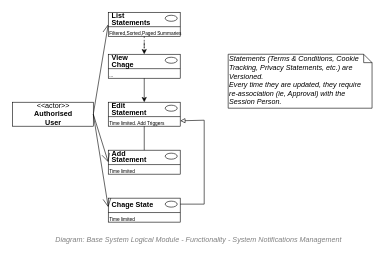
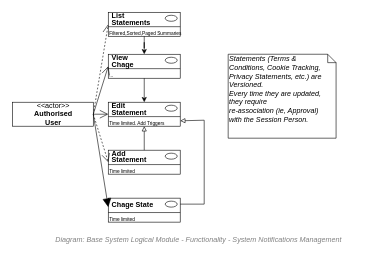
  <mxCell id="0" />
  <mxCell id="1" value="Diagram/Use Case" style="" parent="0" />
- <mxCell id="3" value="" style="endArrow=open;endFill=1;endSize=12;html=1;strokeColor=#000000;fontSize=12;entryX=0;entryY=1;entryDx=0;entryDy=0;exitX=1;exitY=0.5;exitDx=0;exitDy=0;" parent="1" source="4" target="6" edge="1"><mxGeometry width="160" relative="1" as="geometry"><mxPoint x="100" y="110" as="sourcePoint" /><mxPoint x="190" y="120" as="targetPoint" /></mxGeometry></mxCell>
+ <mxCell id="2" value="" style="endArrow=open;endFill=1;endSize=12;html=1;strokeColor=#000000;fontSize=12;entryX=0;entryY=1;entryDx=0;entryDy=0;exitX=1;exitY=0.5;exitDx=0;exitDy=0;" parent="1" source="4" target="23" edge="1"><mxGeometry width="160" relative="1" as="geometry"><mxPoint x="100" y="110" as="sourcePoint" /><mxPoint x="180" y="110" as="targetPoint" /></mxGeometry></mxCell>
+ <mxCell id="3" value="" style="endArrow=open;endFill=1;endSize=12;html=1;strokeColor=#000000;fontSize=12;entryX=0;entryY=1;entryDx=0;entryDy=0;exitX=1;exitY=0.5;exitDx=0;exitDy=0;dashed=1;" parent="1" source="4" target="6" edge="1"><mxGeometry width="160" relative="1" as="geometry"><mxPoint x="100" y="110" as="sourcePoint" /><mxPoint x="190" y="120" as="targetPoint" /></mxGeometry></mxCell>
  <mxCell id="4" value="&amp;lt;&amp;lt;actor&amp;gt;&amp;gt;&lt;br&gt;&lt;b&gt;Authorised&lt;br&gt;User&lt;br&gt;&lt;/b&gt;" style="text;html=1;align=center;verticalAlign=middle;dashed=0;fillColor=#ffffff;strokeColor=#000000;" parent="1" vertex="1"><mxGeometry x="20" y="170" width="135" height="40" as="geometry" /></mxCell>
  <mxCell id="5" value="" style="fontStyle=1;align=left;verticalAlign=top;childLayout=stackLayout;horizontal=1;horizontalStack=0;resizeParent=1;resizeParentMax=0;resizeLast=0;marginBottom=0;" parent="1" vertex="1"><mxGeometry x="180" y="20" width="120" height="40" as="geometry" /></mxCell>
  <mxCell id="6" value="&lt;p style=&quot;line-height: 0.9;&quot;&gt;List &lt;br&gt;Statements&lt;/p&gt;" style="html=1;align=left;spacingLeft=4;verticalAlign=middle;strokeColor=none;fillColor=none;fontStyle=1;spacingTop=2;" parent="5" vertex="1"><mxGeometry width="120" height="20" as="geometry" /></mxCell>
  <mxCell id="7" value="" style="shape=ellipse;" parent="6" vertex="1"><mxGeometry x="1" width="20" height="10" relative="1" as="geometry"><mxPoint x="-25" y="5" as="offset" /></mxGeometry></mxCell>
  <mxCell id="8" value="" style="line;strokeWidth=1;fillColor=none;align=left;verticalAlign=middle;spacingTop=-1;spacingLeft=3;spacingRight=3;rotatable=0;labelPosition=right;points=[];portConstraint=eastwest;" parent="5" vertex="1"><mxGeometry y="20" width="120" height="8" as="geometry" /></mxCell>
  <mxCell id="9" value="Filtered,Sorted,Paged Summaries" style="html=1;align=left;spacingLeft=4;verticalAlign=top;strokeColor=none;fillColor=none;fontSize=8;spacing=-2;" parent="5" vertex="1"><mxGeometry y="28" width="120" height="12" as="geometry" /></mxCell>
  <mxCell id="10" value="" style="fontStyle=1;align=left;verticalAlign=top;childLayout=stackLayout;horizontal=1;horizontalStack=0;resizeParent=1;resizeParentMax=0;resizeLast=0;marginBottom=0;" parent="1" vertex="1"><mxGeometry x="180" y="90" width="120" height="40" as="geometry" /></mxCell>
  <mxCell id="11" value="&lt;p style=&quot;line-height: 0.9;&quot;&gt;View &lt;br&gt;Chage&lt;/p&gt;" style="html=1;align=left;spacingLeft=4;verticalAlign=middle;strokeColor=none;fillColor=none;fontStyle=1;spacingTop=2;" parent="10" vertex="1"><mxGeometry width="120" height="20" as="geometry" /></mxCell>
  <mxCell id="12" value="" style="shape=ellipse;" parent="11" vertex="1"><mxGeometry x="1" width="20" height="10" relative="1" as="geometry"><mxPoint x="-25" y="5" as="offset" /></mxGeometry></mxCell>
  <mxCell id="13" value="" style="line;strokeWidth=1;fillColor=none;align=left;verticalAlign=middle;spacingTop=-1;spacingLeft=3;spacingRight=3;rotatable=0;labelPosition=right;points=[];portConstraint=eastwest;" parent="10" vertex="1"><mxGeometry y="20" width="120" height="8" as="geometry" /></mxCell>
  <mxCell id="14" value="..." style="html=1;align=left;spacingLeft=4;verticalAlign=top;strokeColor=none;fillColor=none;fontSize=8;spacing=-2;" parent="10" vertex="1"><mxGeometry y="28" width="120" height="12" as="geometry" /></mxCell>
  <mxCell id="15" value="" style="fontStyle=1;align=left;verticalAlign=top;childLayout=stackLayout;horizontal=1;horizontalStack=0;resizeParent=1;resizeParentMax=0;resizeLast=0;marginBottom=0;" parent="1" vertex="1"><mxGeometry x="180" y="250" width="120" height="40" as="geometry" /></mxCell>
  <mxCell id="16" value="&lt;p style=&quot;line-height: 0.9;&quot;&gt;Add &lt;br&gt;Statement&lt;/p&gt;" style="html=1;align=left;spacingLeft=4;verticalAlign=middle;strokeColor=none;fillColor=none;fontStyle=1;spacingTop=2;" parent="15" vertex="1"><mxGeometry width="120" height="20" as="geometry" /></mxCell>
  <mxCell id="17" value="" style="shape=ellipse;" parent="16" vertex="1"><mxGeometry x="1" width="20" height="10" relative="1" as="geometry"><mxPoint x="-25" y="5" as="offset" /></mxGeometry></mxCell>
  <mxCell id="18" value="" style="line;strokeWidth=1;fillColor=none;align=left;verticalAlign=middle;spacingTop=-1;spacingLeft=3;spacingRight=3;rotatable=0;labelPosition=right;points=[];portConstraint=eastwest;" parent="15" vertex="1"><mxGeometry y="20" width="120" height="8" as="geometry" /></mxCell>
  <mxCell id="19" value="Time limited" style="html=1;align=left;spacingLeft=4;verticalAlign=top;strokeColor=none;fillColor=none;fontSize=8;spacing=-2;" parent="15" vertex="1"><mxGeometry y="28" width="120" height="12" as="geometry" /></mxCell>
- <mxCell id="21" style="edgeStyle=orthogonalEdgeStyle;rounded=0;orthogonalLoop=1;jettySize=auto;html=1;entryX=0.5;entryY=0;entryDx=0;entryDy=0;dashed=1;" parent="1" source="9" target="11" edge="1"><mxGeometry relative="1" as="geometry" /></mxCell>
+ <mxCell id="20" value="" style="endArrow=open;endFill=1;endSize=12;html=1;strokeColor=#000000;fontSize=12;entryX=0;entryY=1;entryDx=0;entryDy=0;exitX=1;exitY=0.5;exitDx=0;exitDy=0;" parent="1" source="4" target="11" edge="1"><mxGeometry width="160" relative="1" as="geometry"><mxPoint x="100" y="110" as="sourcePoint" /><mxPoint x="190" y="80" as="targetPoint" /></mxGeometry></mxCell>
+ <mxCell id="21" style="edgeStyle=orthogonalEdgeStyle;rounded=0;orthogonalLoop=1;jettySize=auto;html=1;entryX=0.5;entryY=0;entryDx=0;entryDy=0;" parent="1" source="9" target="11" edge="1"><mxGeometry relative="1" as="geometry" /></mxCell>
  <mxCell id="22" value="" style="fontStyle=1;align=left;verticalAlign=top;childLayout=stackLayout;horizontal=1;horizontalStack=0;resizeParent=1;resizeParentMax=0;resizeLast=0;marginBottom=0;" parent="1" vertex="1"><mxGeometry x="180" y="170" width="120" height="40" as="geometry" /></mxCell>
  <mxCell id="23" value="&lt;p style=&quot;line-height: 0.9;&quot;&gt;Edit&lt;br&gt;Statement&lt;/p&gt;" style="html=1;align=left;spacingLeft=4;verticalAlign=middle;strokeColor=none;fillColor=none;fontStyle=1;spacingTop=2;" parent="22" vertex="1"><mxGeometry width="120" height="20" as="geometry" /></mxCell>
  <mxCell id="24" value="" style="shape=ellipse;" parent="23" vertex="1"><mxGeometry x="1" width="20" height="10" relative="1" as="geometry"><mxPoint x="-25" y="5" as="offset" /></mxGeometry></mxCell>
  <mxCell id="25" value="" style="line;strokeWidth=1;fillColor=none;align=left;verticalAlign=middle;spacingTop=-1;spacingLeft=3;spacingRight=3;rotatable=0;labelPosition=right;points=[];portConstraint=eastwest;" parent="22" vertex="1"><mxGeometry y="20" width="120" height="8" as="geometry" /></mxCell>
  <mxCell id="26" value="Time limited. Add Triggers" style="html=1;align=left;spacingLeft=4;verticalAlign=top;strokeColor=none;fillColor=none;fontSize=8;spacing=-2;" parent="22" vertex="1"><mxGeometry y="28" width="120" height="12" as="geometry" /></mxCell>
  <mxCell id="27" value="" style="fontStyle=1;align=left;verticalAlign=top;childLayout=stackLayout;horizontal=1;horizontalStack=0;resizeParent=1;resizeParentMax=0;resizeLast=0;marginBottom=0;" parent="1" vertex="1"><mxGeometry x="180" y="330" width="120" height="40" as="geometry" /></mxCell>
  <mxCell id="28" value="&lt;p style=&quot;line-height: 0.9;&quot;&gt;Chage State&lt;/p&gt;" style="html=1;align=left;spacingLeft=4;verticalAlign=middle;strokeColor=none;fillColor=none;fontStyle=1;spacingTop=2;" parent="27" vertex="1"><mxGeometry width="120" height="20" as="geometry" /></mxCell>
  <mxCell id="29" value="" style="shape=ellipse;" parent="28" vertex="1"><mxGeometry x="1" width="20" height="10" relative="1" as="geometry"><mxPoint x="-25" y="5" as="offset" /></mxGeometry></mxCell>
  <mxCell id="30" value="" style="line;strokeWidth=1;fillColor=none;align=left;verticalAlign=middle;spacingTop=-1;spacingLeft=3;spacingRight=3;rotatable=0;labelPosition=right;points=[];portConstraint=eastwest;" parent="27" vertex="1"><mxGeometry y="20" width="120" height="8" as="geometry" /></mxCell>
  <mxCell id="31" value="Time limited" style="html=1;align=left;spacingLeft=4;verticalAlign=top;strokeColor=none;fillColor=none;fontSize=8;spacing=-2;" parent="27" vertex="1"><mxGeometry y="28" width="120" height="12" as="geometry" /></mxCell>
  <mxCell id="32" style="edgeStyle=orthogonalEdgeStyle;rounded=0;orthogonalLoop=1;jettySize=auto;html=1;entryX=1;entryY=0.25;entryDx=0;entryDy=0;endArrow=block;endFill=0;" parent="1" target="26" edge="1"><mxGeometry relative="1" as="geometry"><mxPoint x="300" y="340" as="sourcePoint" /><Array as="points"><mxPoint x="340" y="340" /><mxPoint x="340" y="200" /></Array></mxGeometry></mxCell>
- <mxCell id="33" style="edgeStyle=orthogonalEdgeStyle;rounded=0;orthogonalLoop=1;jettySize=auto;html=1;entryX=0.5;entryY=1;entryDx=0;entryDy=0;endArrow=none;endFill=0;" parent="1" source="16" target="26" edge="1"><mxGeometry relative="1" as="geometry" /></mxCell>
- <mxCell id="34" value="" style="endArrow=open;endFill=1;endSize=12;html=1;strokeColor=#000000;fontSize=12;entryX=0;entryY=1;entryDx=0;entryDy=0;exitX=1;exitY=0.5;exitDx=0;exitDy=0;" parent="1" source="4" target="16" edge="1"><mxGeometry width="160" relative="1" as="geometry"><mxPoint x="110" y="200" as="sourcePoint" /><mxPoint x="190" y="200" as="targetPoint" /></mxGeometry></mxCell>
- <mxCell id="35" value="" style="endArrow=open;endFill=1;endSize=12;html=1;strokeColor=#000000;fontSize=12;entryX=0;entryY=0.75;entryDx=0;entryDy=0;exitX=1;exitY=0.5;exitDx=0;exitDy=0;" parent="1" source="4" target="28" edge="1"><mxGeometry width="160" relative="1" as="geometry"><mxPoint x="110" y="200" as="sourcePoint" /><mxPoint x="190" y="50" as="targetPoint" /></mxGeometry></mxCell>
+ <mxCell id="33" style="edgeStyle=orthogonalEdgeStyle;rounded=0;orthogonalLoop=1;jettySize=auto;html=1;entryX=0.5;entryY=1;entryDx=0;entryDy=0;endArrow=block;endFill=0;" parent="1" source="16" target="26" edge="1"><mxGeometry relative="1" as="geometry" /></mxCell>
+ <mxCell id="34" value="" style="endArrow=open;endFill=1;endSize=12;html=1;strokeColor=#000000;fontSize=12;entryX=0;entryY=1;entryDx=0;entryDy=0;exitX=1;exitY=0.5;exitDx=0;exitDy=0;dashed=1;" parent="1" source="4" target="16" edge="1"><mxGeometry width="160" relative="1" as="geometry"><mxPoint x="110" y="200" as="sourcePoint" /><mxPoint x="190" y="200" as="targetPoint" /></mxGeometry></mxCell>
+ <mxCell id="35" value="" style="endArrow=block;endFill=1;endSize=12;html=1;strokeColor=#000000;fontSize=12;entryX=0;entryY=0.75;entryDx=0;entryDy=0;exitX=1;exitY=0.5;exitDx=0;exitDy=0;" parent="1" source="4" target="28" edge="1"><mxGeometry width="160" relative="1" as="geometry"><mxPoint x="110" y="200" as="sourcePoint" /><mxPoint x="190" y="50" as="targetPoint" /></mxGeometry></mxCell>
  <mxCell id="36" style="edgeStyle=none;rounded=0;orthogonalLoop=1;jettySize=auto;html=1;entryX=0.5;entryY=0;entryDx=0;entryDy=0;endArrow=classic;endFill=1;" parent="1" source="14" target="23" edge="1"><mxGeometry relative="1" as="geometry" /></mxCell>
  <mxCell id="37" value="Title/Diagram" parent="0" />
  <mxCell id="38" value="&lt;font style=&quot;font-size: 12px&quot;&gt;Diagram: Base System Logical Module -&amp;nbsp;Functionality -&amp;nbsp;System Notifications Management&lt;/font&gt;" style="text;strokeColor=none;fillColor=none;html=1;fontSize=24;fontStyle=2;verticalAlign=middle;align=left;shadow=0;glass=0;comic=0;opacity=30;fontColor=#808080;" parent="37" vertex="1"><mxGeometry x="90" y="385" width="520" height="20" as="geometry" /></mxCell>
- <mxCell id="39" value="Statements (Terms &amp;amp; Conditions, Cookie Tracking, Privacy Statements, etc.) are Versioned.&amp;nbsp;&lt;br&gt;Every time they are updated, they require&lt;br&gt;re-association (ie, Approval) with the Session Person." style="shape=note;whiteSpace=wrap;html=1;size=14;verticalAlign=top;align=left;spacingTop=-6;strokeWidth=1;fontSize=12;fontStyle=2;spacingRight=16;" parent="37" vertex="1"><mxGeometry x="380" y="90" width="240" height="90" as="geometry" /></mxCell>
+ <mxCell id="39" value="Statements (Terms &amp;amp; Conditions, Cookie Tracking, Privacy Statements, etc.) are Versioned.&amp;nbsp;&lt;br&gt;Every time they are updated, they require&lt;br&gt;re-association (ie, Approval) with the Session Person." style="shape=note;whiteSpace=wrap;html=1;size=14;verticalAlign=top;align=left;spacingTop=-6;strokeWidth=1;fontSize=12;fontStyle=2;spacingRight=16;" parent="37" vertex="1"><mxGeometry x="380" y="90" width="180" height="140" as="geometry" /></mxCell>
  <mxCell id="40" value="About" style="" parent="0" />
  <mxCell id="41" value="" style="shape=image;html=1;verticalAlign=top;verticalLabelPosition=bottom;labelBackgroundColor=#ffffff;imageAspect=0;aspect=fixed;image=https://cdn1.iconfinder.com/data/icons/hawcons/32/699014-icon-28-information-128.png;shadow=0;dashed=0;fontFamily=Helvetica;fontSize=12;fontColor=#000000;align=center;strokeColor=#000000;fillColor=#505050;dashPattern=1 1;" parent="40" vertex="1"><mxGeometry x="600" y="270" width="20" height="20" as="geometry" /></mxCell>
